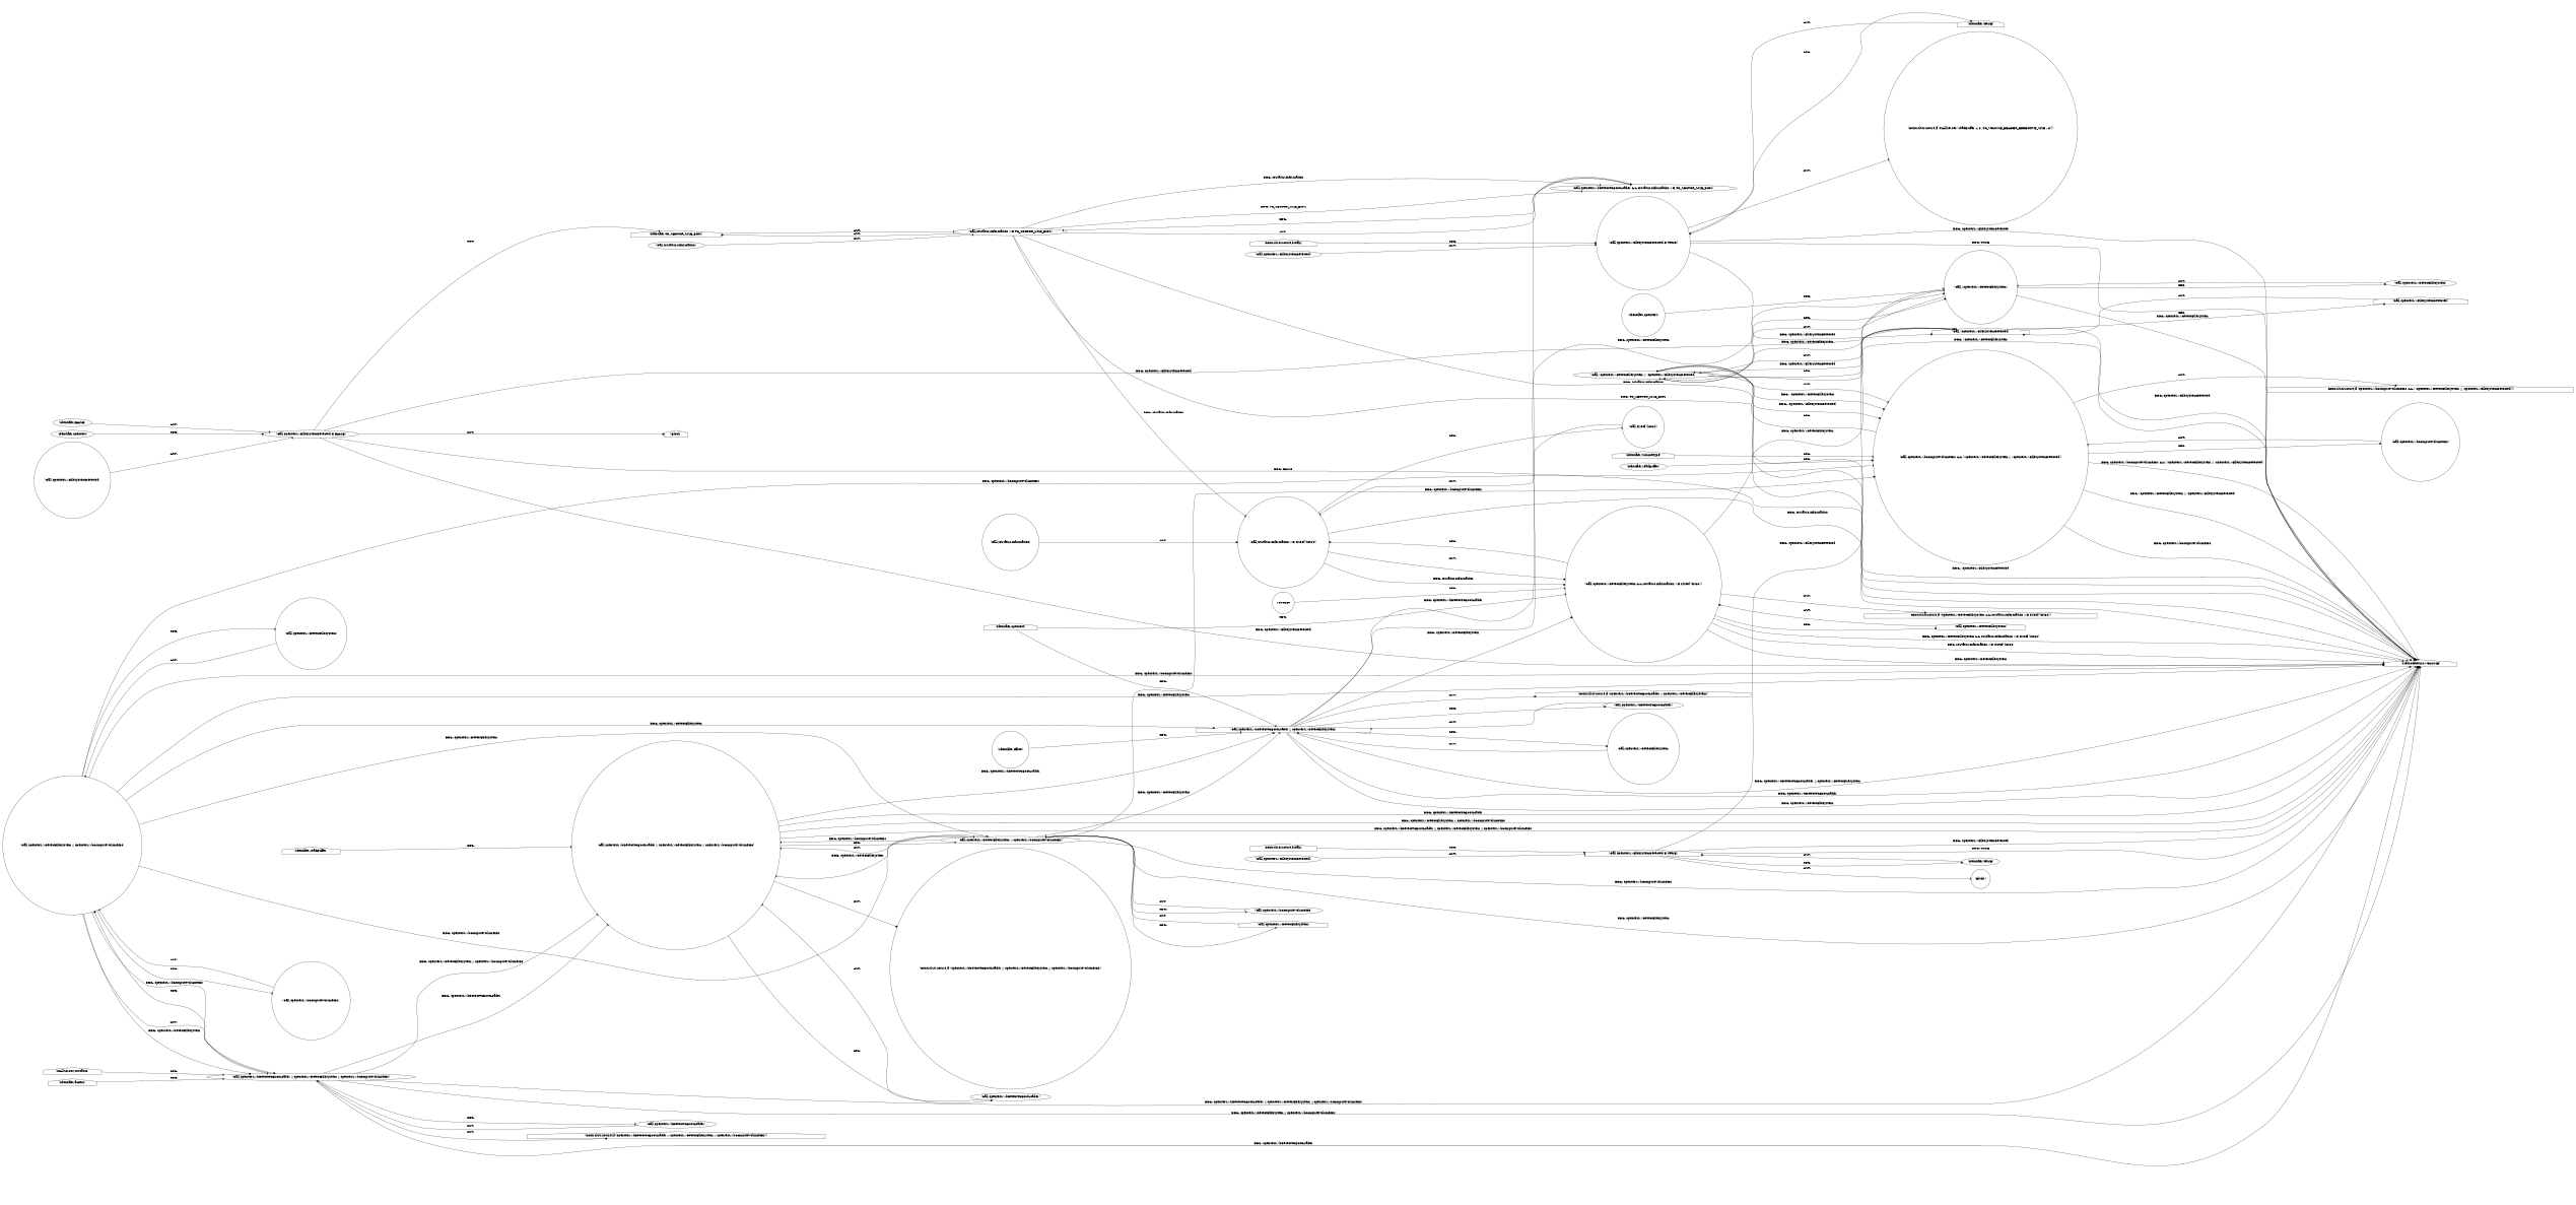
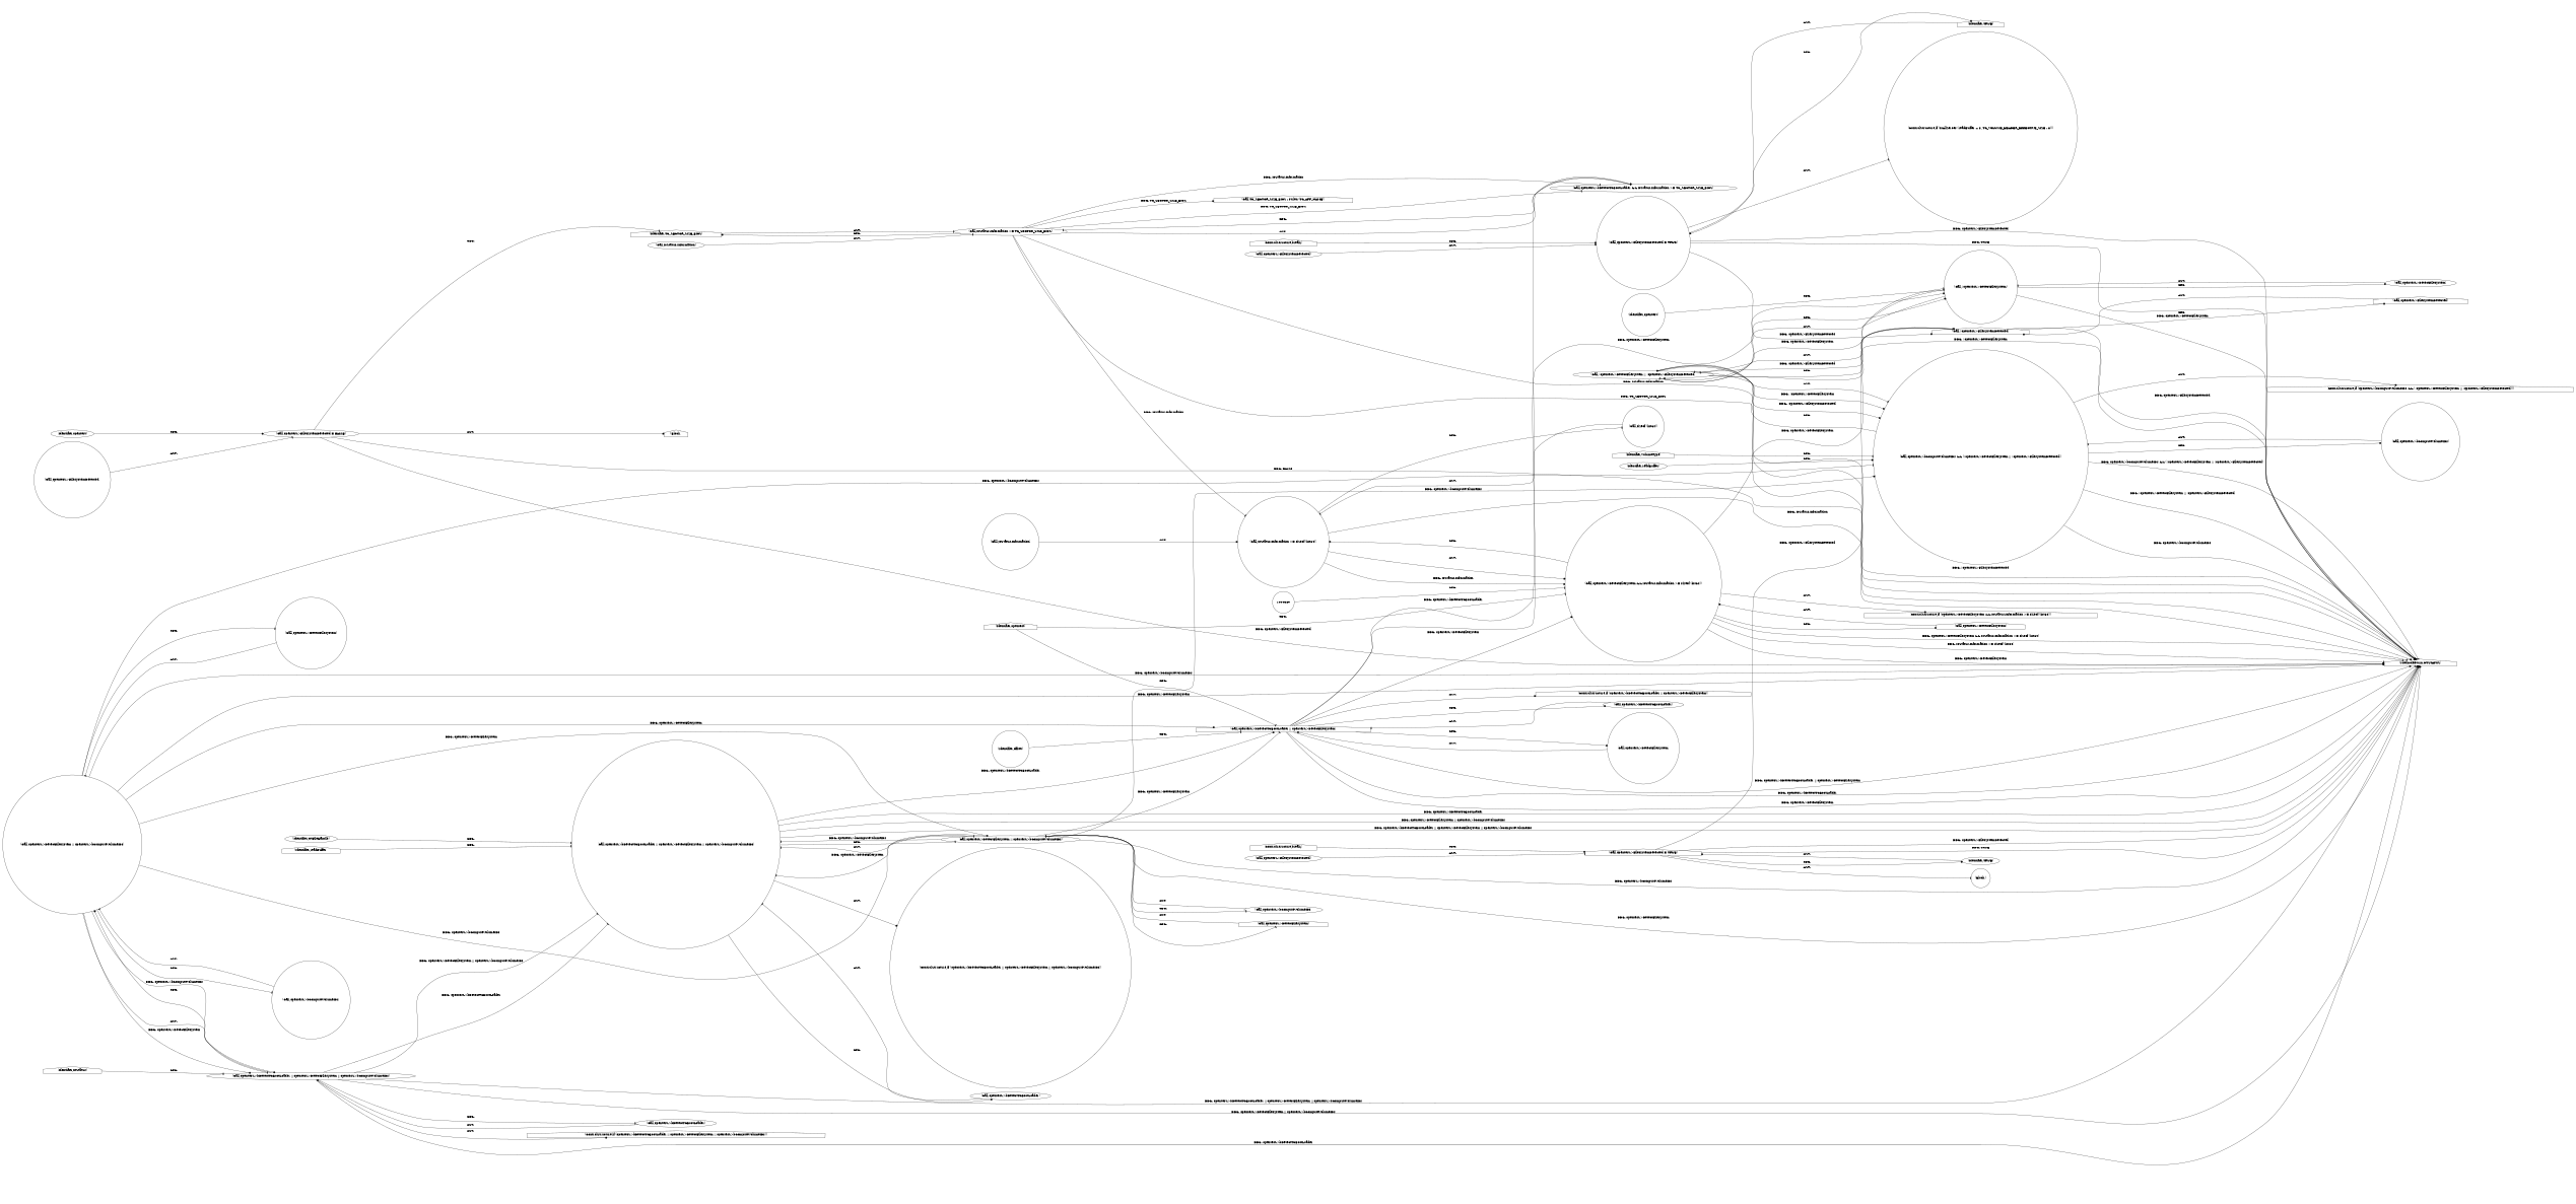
  digraph {
    rankdir=LR
    node [shape=house]
    edge [arrowhead=tee]
    n1 [label="(Call,!opentest->DetectFilesystem || !opentest->FilesystemDetected)" shape=ellipse]
    n2 [label="(Call,!opentest->DetectFilesystem)" shape=circle]
    n3 [label="(Call,!opentest->FilesystemDetected)"]
    n4 [label="(Call,opentest->bComputeVolumeIDs && (!opentest->DetectFilesystem || !opentest->FilesystemDetected))" shape=circle]
-   n5 [label="(MethodReturn,VOLUME)"]
+   n5 [label="(MethodReturn,NTSTATUS)"]
    n6 [label="(Call,opentest->DetectFilesystem)" shape=ellipse]
    n7 [label="(Call,opentest->FilesystemDetected)"]
    n8 [label="(Call,opentest->bComputeVolumeIDs)" shape=circle]
    n9 [label="(ControlStructure,if (opentest->bComputeVolumeIDs && (!opentest->DetectFilesystem || !opentest->FilesystemDetected)))"]
    n10 [label="(Call,opentest->DetectFilesystem && IoStatus.Information >= sizeof (int64))" shape=circle]
    n11 [label="(Call,IoStatus.Information >= sizeof (int64))" shape=circle]
    n12 [label="(ControlStructure,if (opentest->DetectFilesystem && IoStatus.Information >= sizeof (int64)))"]
    n13 [label="(Call,opentest->DetectFilesystem)"]
    n14 [label="(Call,sizeof (int64))" shape=circle]
    n15 [label="(Call,opentest->bDetectTCBootLoader || opentest->DetectFilesystem)"]
    n16 [label="(Call,opentest->DetectFilesystem)" shape=circle]
    n17 [label="(Call,opentest->bDetectTCBootLoader)" shape=ellipse]
    n18 [label="(ControlStructure,if (opentest->bDetectTCBootLoader || opentest->DetectFilesystem))"]
    n19 [label="(Call,opentest->bDetectTCBootLoader && IoStatus.Information >= TC_SECTOR_SIZE_BIOS)" shape=ellipse]
    n20 [label="(Call,IoStatus.Information >= TC_SECTOR_SIZE_BIOS)" shape=ellipse]
    n21 [label="(Call,opentest->bDetectTCBootLoader || opentest->DetectFilesystem || opentest->bComputeVolumeIDs)" shape=circle]
    n22 [label="(Call,opentest->DetectFilesystem || opentest->bComputeVolumeIDs)" shape=ellipse]
    n23 [label="(ControlStructure,if (opentest->bDetectTCBootLoader || opentest->DetectFilesystem || opentest->bComputeVolumeIDs))" shape=circle]
    n24 [label="(Call,opentest->bDetectTCBootLoader)" shape=ellipse]
    n25 [label="(Call,opentest->DetectFilesystem)"]
    n26 [label="(Call,opentest->bComputeVolumeIDs)" shape=ellipse]
    n27 [label="(Call,opentest->bDetectTCBootLoader || opentest->DetectFilesystem || opentest->bComputeVolumeIDs)" shape=ellipse]
    n28 [label="(Call,opentest->DetectFilesystem || opentest->bComputeVolumeIDs)" shape=circle]
    n29 [label="(ControlStructure,if (opentest->bDetectTCBootLoader || opentest->DetectFilesystem || opentest->bComputeVolumeIDs))"]
    n30 [label="(Call,opentest->bDetectTCBootLoader)" shape=ellipse]
    n31 [label="(Call,opentest->bComputeVolumeIDs)" shape=circle]
    n32 [label="(Call,opentest->DetectFilesystem)" shape=circle]
+   n33 [label="(Call,TC_SECTOR_SIZE_BIOS - strlen (TC_APP_NAME))"]
    n34 [label="(Identifier,TC_SECTOR_SIZE_BIOS)"]
    n35 [label="(Call,opentest->FilesystemDetected = TRUE)" shape=circle]
    n36 [label="(ControlStructure,if (IsAllZeroes (readBuffer + 8, TC_VOLUME_HEADER_EFFECTIVE_SIZE - 8)))" shape=circle]
    n37 [label="(Identifier,TRUE)"]
    n38 [label="(Call,opentest->FilesystemDetected = TRUE)"]
    n39 [label="(Block,)" shape=circle]
    n40 [label="(Identifier,TRUE)" shape=ellipse]
    n41 [label="(Call,opentest->FilesystemDetected = FALSE)" shape=ellipse]
    n42 [label="(Block,)"]
-   n43 [label="(Identifier,FALSE)" shape=ellipse]
    n44 [label="(Call,opentest->FilesystemDetected)" shape=ellipse]
    n45 [label="(Identifier,volumeType)"]
    n46 [label="(Identifier,offset)" shape=circle]
    n47 [label="(Identifier,readBuffer)" shape=ellipse]
-   n48 [label="(Identifier,access)"]
    n49 [label="(Identifier,opentest)" shape=circle]
    n50 [label="(ControlStructure,break;)"]
    n51 [label="(Identifier,opentest)" shape=ellipse]
    n52 [label="(Call,IoStatus.Information)" shape=circle]
    n53 [label="(Call,IoStatus.Information)" shape=ellipse]
    n54 [label="(ControlStructure,break;)"]
    n55 [label="(Call,opentest->FilesystemDetected)" shape=circle]
    n56 [label="(Call,opentest->FilesystemDetected)" shape=ellipse]
-   n57 [label="(IsAllZeroes,ntStatus)"]
+   n57 [label="(Identifier,ntStatus)"]
    n58 [label="(Identifier,readBuffer)"]
+   n59 [label="(Identifier,NtFileHandle)" shape=ellipse]
    n60 [label="(Identifier,opentest)"]
    1000589 [shape=circle]
    n1 -> n2 [arrowhead=dot label="CFG: "]
    n1 -> n3 [label="CFG: "]
    n1 -> n4 [label="AST: "]
    n1 -> n4 [arrowhead=dot label="DDG: !opentest->DetectFilesystem"]
    n1 -> n4 [arrowhead=dot label="DDG: !opentest->FilesystemDetected"]
    n1 -> n5 [label="DDG: !opentest->FilesystemDetected"]
    n1 -> n5 [label="DDG: !opentest->DetectFilesystem"]
    n2 -> n1 [label="AST: "]
    n2 -> n1 [arrowhead=dot label="DDG: opentest->DetectFilesystem"]
    n2 -> n5 [arrowhead=dot label="DDG: opentest->DetectFilesystem"]
    n2 -> n6 [arrowhead=dot label="CFG: "]
    n3 -> n1 [label="AST: "]
    n3 -> n1 [label="DDG: opentest->FilesystemDetected"]
    n3 -> n5 [arrowhead=dot label="DDG: opentest->FilesystemDetected"]
    n3 -> n7 [arrowhead=dot label="CFG: "]
    n4 -> n1 [arrowhead=dot label="CFG: "]
    n4 -> n5 [label="DDG: opentest->bComputeVolumeIDs && (!opentest->DetectFilesystem || !opentest->FilesystemDetected)"]
    n4 -> n5 [label="DDG: !opentest->DetectFilesystem || !opentest->FilesystemDetected"]
    n4 -> n5 [arrowhead=dot label="DDG: opentest->bComputeVolumeIDs"]
    n4 -> n8 [arrowhead=dot label="CFG: "]
    n4 -> n9 [arrowhead=dot label="AST: "]
    n6 -> n2 [label="AST: "]
    n7 -> n3 [arrowhead=dot label="AST: "]
    n8 -> n4 [label="AST: "]
    n10 -> n2 [label="DDG: opentest->DetectFilesystem"]
    n10 -> n5 [arrowhead=dot label="DDG: opentest->DetectFilesystem"]
    n10 -> n5 [label="DDG: opentest->DetectFilesystem && IoStatus.Information >= sizeof (int64)"]
    n10 -> n5 [label="DDG: IoStatus.Information >= sizeof (int64)"]
    n10 -> n11 [arrowhead=dot label="CFG: "]
    n10 -> n12 [arrowhead=dot label="AST: "]
    n10 -> n13 [arrowhead=dot label="CFG: "]
    n11 -> n5 [label="DDG: IoStatus.Information"]
    n11 -> n10 [arrowhead=dot label="AST: "]
    n11 -> n10 [arrowhead=dot label="DDG: IoStatus.Information"]
    n11 -> n14 [label="CFG: "]
    n13 -> n10 [arrowhead=dot label="AST: "]
    n14 -> n11 [label="AST: "]
    n15 -> n2 [arrowhead=dot label="DDG: opentest->DetectFilesystem"]
    n15 -> n5 [arrowhead=dot label="DDG: opentest->bDetectTCBootLoader || opentest->DetectFilesystem"]
    n15 -> n5 [label="DDG: opentest->bDetectTCBootLoader"]
    n15 -> n5 [arrowhead=dot label="DDG: opentest->DetectFilesystem"]
    n15 -> n10 [arrowhead=dot label="DDG: opentest->DetectFilesystem"]
    n15 -> n16 [arrowhead=dot label="CFG: "]
    n15 -> n17 [arrowhead=dot label="CFG: "]
    n15 -> n18 [arrowhead=dot label="AST: "]
    n15 -> n19 [arrowhead=dot label="DDG: opentest->bDetectTCBootLoader"]
    n16 -> n15 [arrowhead=dot label="AST: "]
    n17 -> n15 [label="AST: "]
    n19 -> n20 [label="CFG: "]
    n20 -> n5 [arrowhead=dot label="DDG: IoStatus.Information"]
    n20 -> n5 [label="DDG: TC_SECTOR_SIZE_BIOS"]
    n20 -> n11 [label="DDG: IoStatus.Information"]
    n20 -> n19 [label="AST: "]
    n20 -> n19 [label="DDG: IoStatus.Information"]
    n20 -> n19 [label="DDG: TC_SECTOR_SIZE_BIOS"]
-   n20 -> n34 [arrowhead=dot label="AST: "]
+   n20 -> n33 [arrowhead=dot label="DDG: TC_SECTOR_SIZE_BIOS"]
+   n20 -> n34 [arrowhead=dot label="CFG: "]
    n21 -> n5 [label="DDG: opentest->bDetectTCBootLoader"]
    n21 -> n5 [arrowhead=dot label="DDG: opentest->DetectFilesystem || opentest->bComputeVolumeIDs"]
    n21 -> n5 [label="DDG: opentest->bDetectTCBootLoader || opentest->DetectFilesystem || opentest->bComputeVolumeIDs"]
    n21 -> n15 [arrowhead=dot label="DDG: opentest->bDetectTCBootLoader"]
    n21 -> n22 [label="CFG: "]
    n21 -> n23 [arrowhead=dot label="AST: "]
    n21 -> n24 [arrowhead=dot label="CFG: "]
    n22 -> n4 [arrowhead=dot label="DDG: opentest->bComputeVolumeIDs"]
    n22 -> n5 [label="DDG: opentest->bComputeVolumeIDs"]
    n22 -> n5 [label="DDG: opentest->DetectFilesystem"]
    n22 -> n15 [label="DDG: opentest->DetectFilesystem"]
    n22 -> n21 [label="AST: "]
    n22 -> n21 [label="DDG: opentest->DetectFilesystem"]
    n22 -> n21 [label="DDG: opentest->bComputeVolumeIDs"]
    n22 -> n25 [label="CFG: "]
    n22 -> n26 [label="CFG: "]
    n24 -> n21 [label="AST: "]
    n25 -> n22 [label="AST: "]
    n26 -> n22 [label="AST: "]
    n27 -> n5 [label="DDG: opentest->bDetectTCBootLoader || opentest->DetectFilesystem || opentest->bComputeVolumeIDs"]
    n27 -> n5 [arrowhead=dot label="DDG: opentest->DetectFilesystem || opentest->bComputeVolumeIDs"]
    n27 -> n5 [label="DDG: opentest->bDetectTCBootLoader"]
    n27 -> n21 [label="DDG: opentest->bDetectTCBootLoader"]
    n27 -> n21 [label="DDG: opentest->DetectFilesystem || opentest->bComputeVolumeIDs"]
    n27 -> n28 [arrowhead=dot label="CFG: "]
    n27 -> n29 [arrowhead=dot label="AST: "]
    n27 -> n30 [label="CFG: "]
    n28 -> n4 [label="DDG: opentest->bComputeVolumeIDs"]
    n28 -> n5 [label="DDG: opentest->bComputeVolumeIDs"]
    n28 -> n5 [arrowhead=dot label="DDG: opentest->DetectFilesystem"]
    n28 -> n15 [arrowhead=dot label="DDG: opentest->DetectFilesystem"]
    n28 -> n22 [arrowhead=dot label="DDG: opentest->DetectFilesystem"]
    n28 -> n22 [label="DDG: opentest->bComputeVolumeIDs"]
    n28 -> n27 [arrowhead=dot label="AST: "]
    n28 -> n27 [arrowhead=dot label="DDG: opentest->DetectFilesystem"]
    n28 -> n27 [label="DDG: opentest->bComputeVolumeIDs"]
    n28 -> n31 [label="CFG: "]
    n28 -> n32 [label="CFG: "]
    n30 -> n27 [arrowhead=dot label="AST: "]
    n31 -> n28 [label="AST: "]
    n32 -> n28 [label="AST: "]
    n34 -> n20 [label="AST: "]
    n35 -> n3 [arrowhead=dot label="DDG: opentest->FilesystemDetected"]
    n35 -> n5 [arrowhead=dot label="DDG: opentest->FilesystemDetected"]
    n35 -> n5 [arrowhead=dot label="DDG: TRUE"]
    n35 -> n36 [label="AST: "]
    n35 -> n37 [arrowhead=dot label="CFG: "]
    n37 -> n35 [arrowhead=dot label="AST: "]
    n38 -> n3 [arrowhead=dot label="DDG: opentest->FilesystemDetected"]
    n38 -> n5 [arrowhead=dot label="DDG: opentest->FilesystemDetected"]
    n38 -> n5 [arrowhead=dot label="DDG: TRUE"]
    n38 -> n39 [label="AST: "]
    n38 -> n40 [arrowhead=dot label="CFG: "]
    n40 -> n38 [arrowhead=dot label="AST: "]
-   n41 -> n3 [arrowhead=dot label="DDG: opentest->FilesystemDetected"]
    n41 -> n5 [arrowhead=dot label="DDG: opentest->FilesystemDetected"]
    n41 -> n5 [arrowhead=dot label="DDG: FALSE"]
    n41 -> n34 [label="CFG: "]
    n41 -> n42 [arrowhead=dot label="AST: "]
-   n43 -> n41 [label="AST: "]
    n44 -> n38 [label="AST: "]
    n45 -> n4 [label="CFG: "]
    n46 -> n15 [label="CFG: "]
    n47 -> n4 [arrowhead=dot label="CFG: "]
-   n48 -> n27 [label="CFG: "]
    n49 -> n2 [label="CFG: "]
    n50 -> n35 [arrowhead=dot label="CFG: "]
    n51 -> n41 [arrowhead=dot label="CFG: "]
    n52 -> n11 [arrowhead=dot label="AST: "]
    n53 -> n20 [label="AST: "]
    n54 -> n38 [arrowhead=dot label="CFG: "]
    n55 -> n41 [label="AST: "]
    n56 -> n35 [arrowhead=dot label="AST: "]
    n57 -> n27 [label="CFG: "]
    n58 -> n21 [label="CFG: "]
+   n59 -> n21 [label="CFG: "]
    n60 -> n10 [label="CFG: "]
    n60 -> n15 [label="CFG: "]
    1000589 -> n10 [label="CFG: "]
  }
